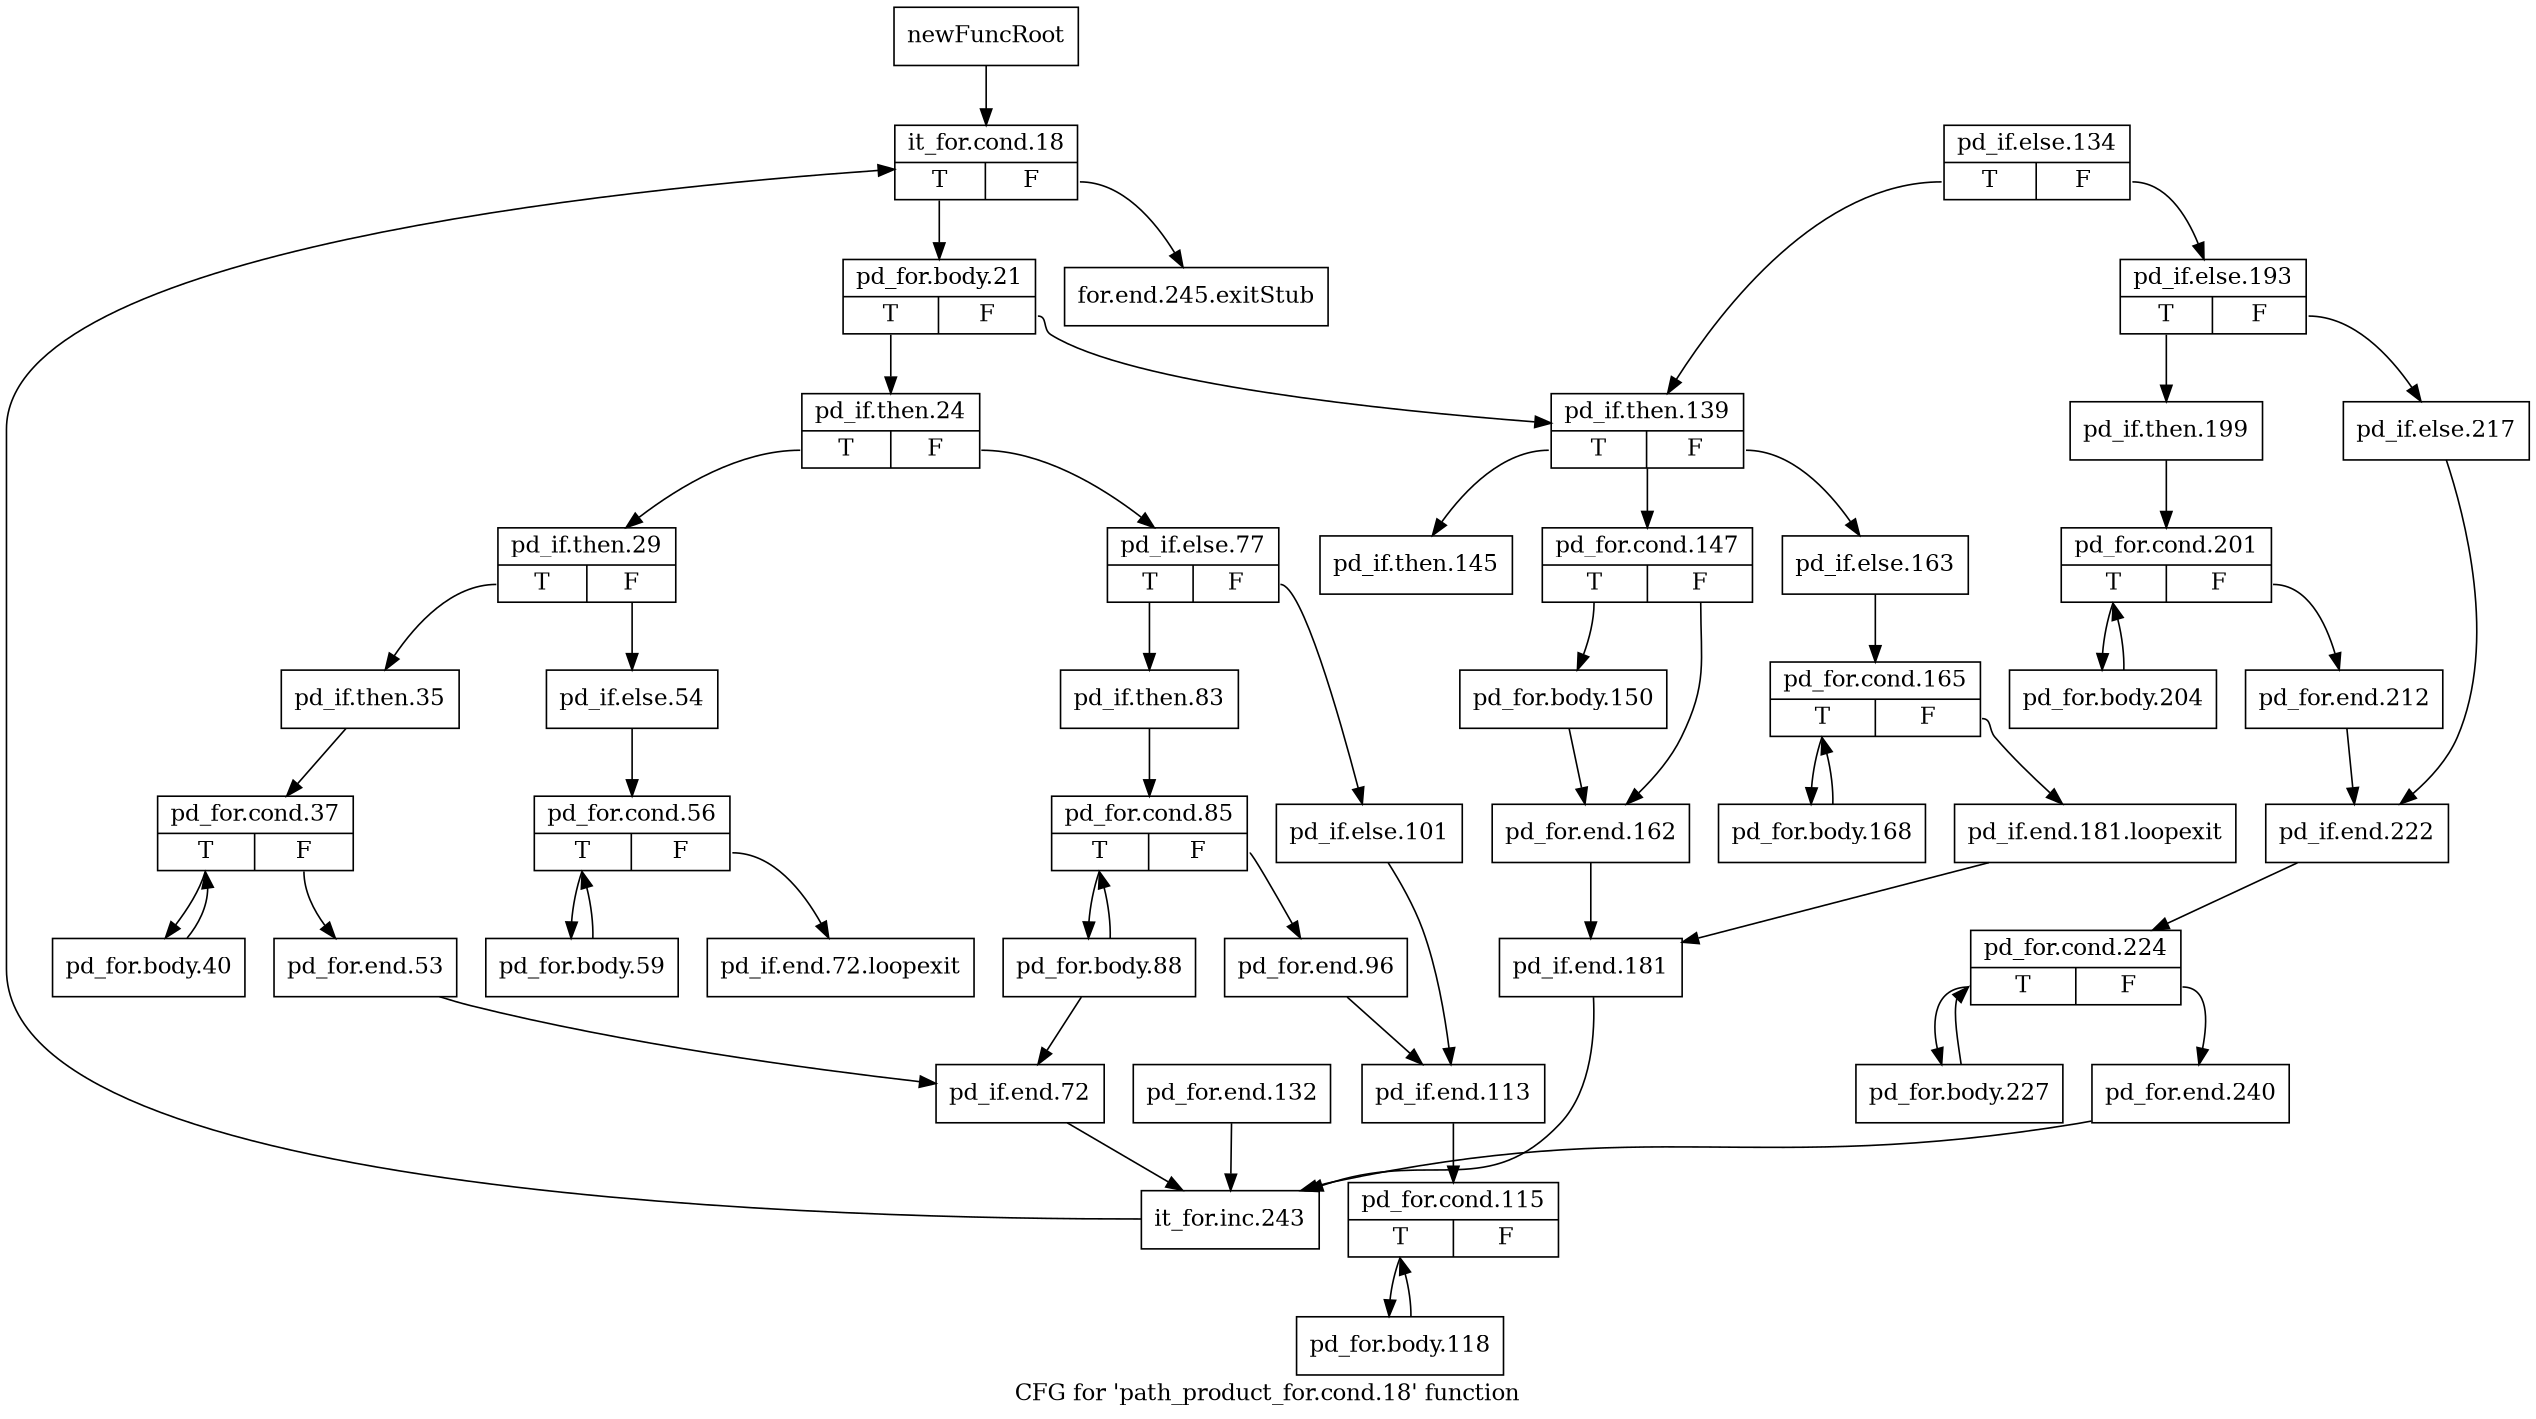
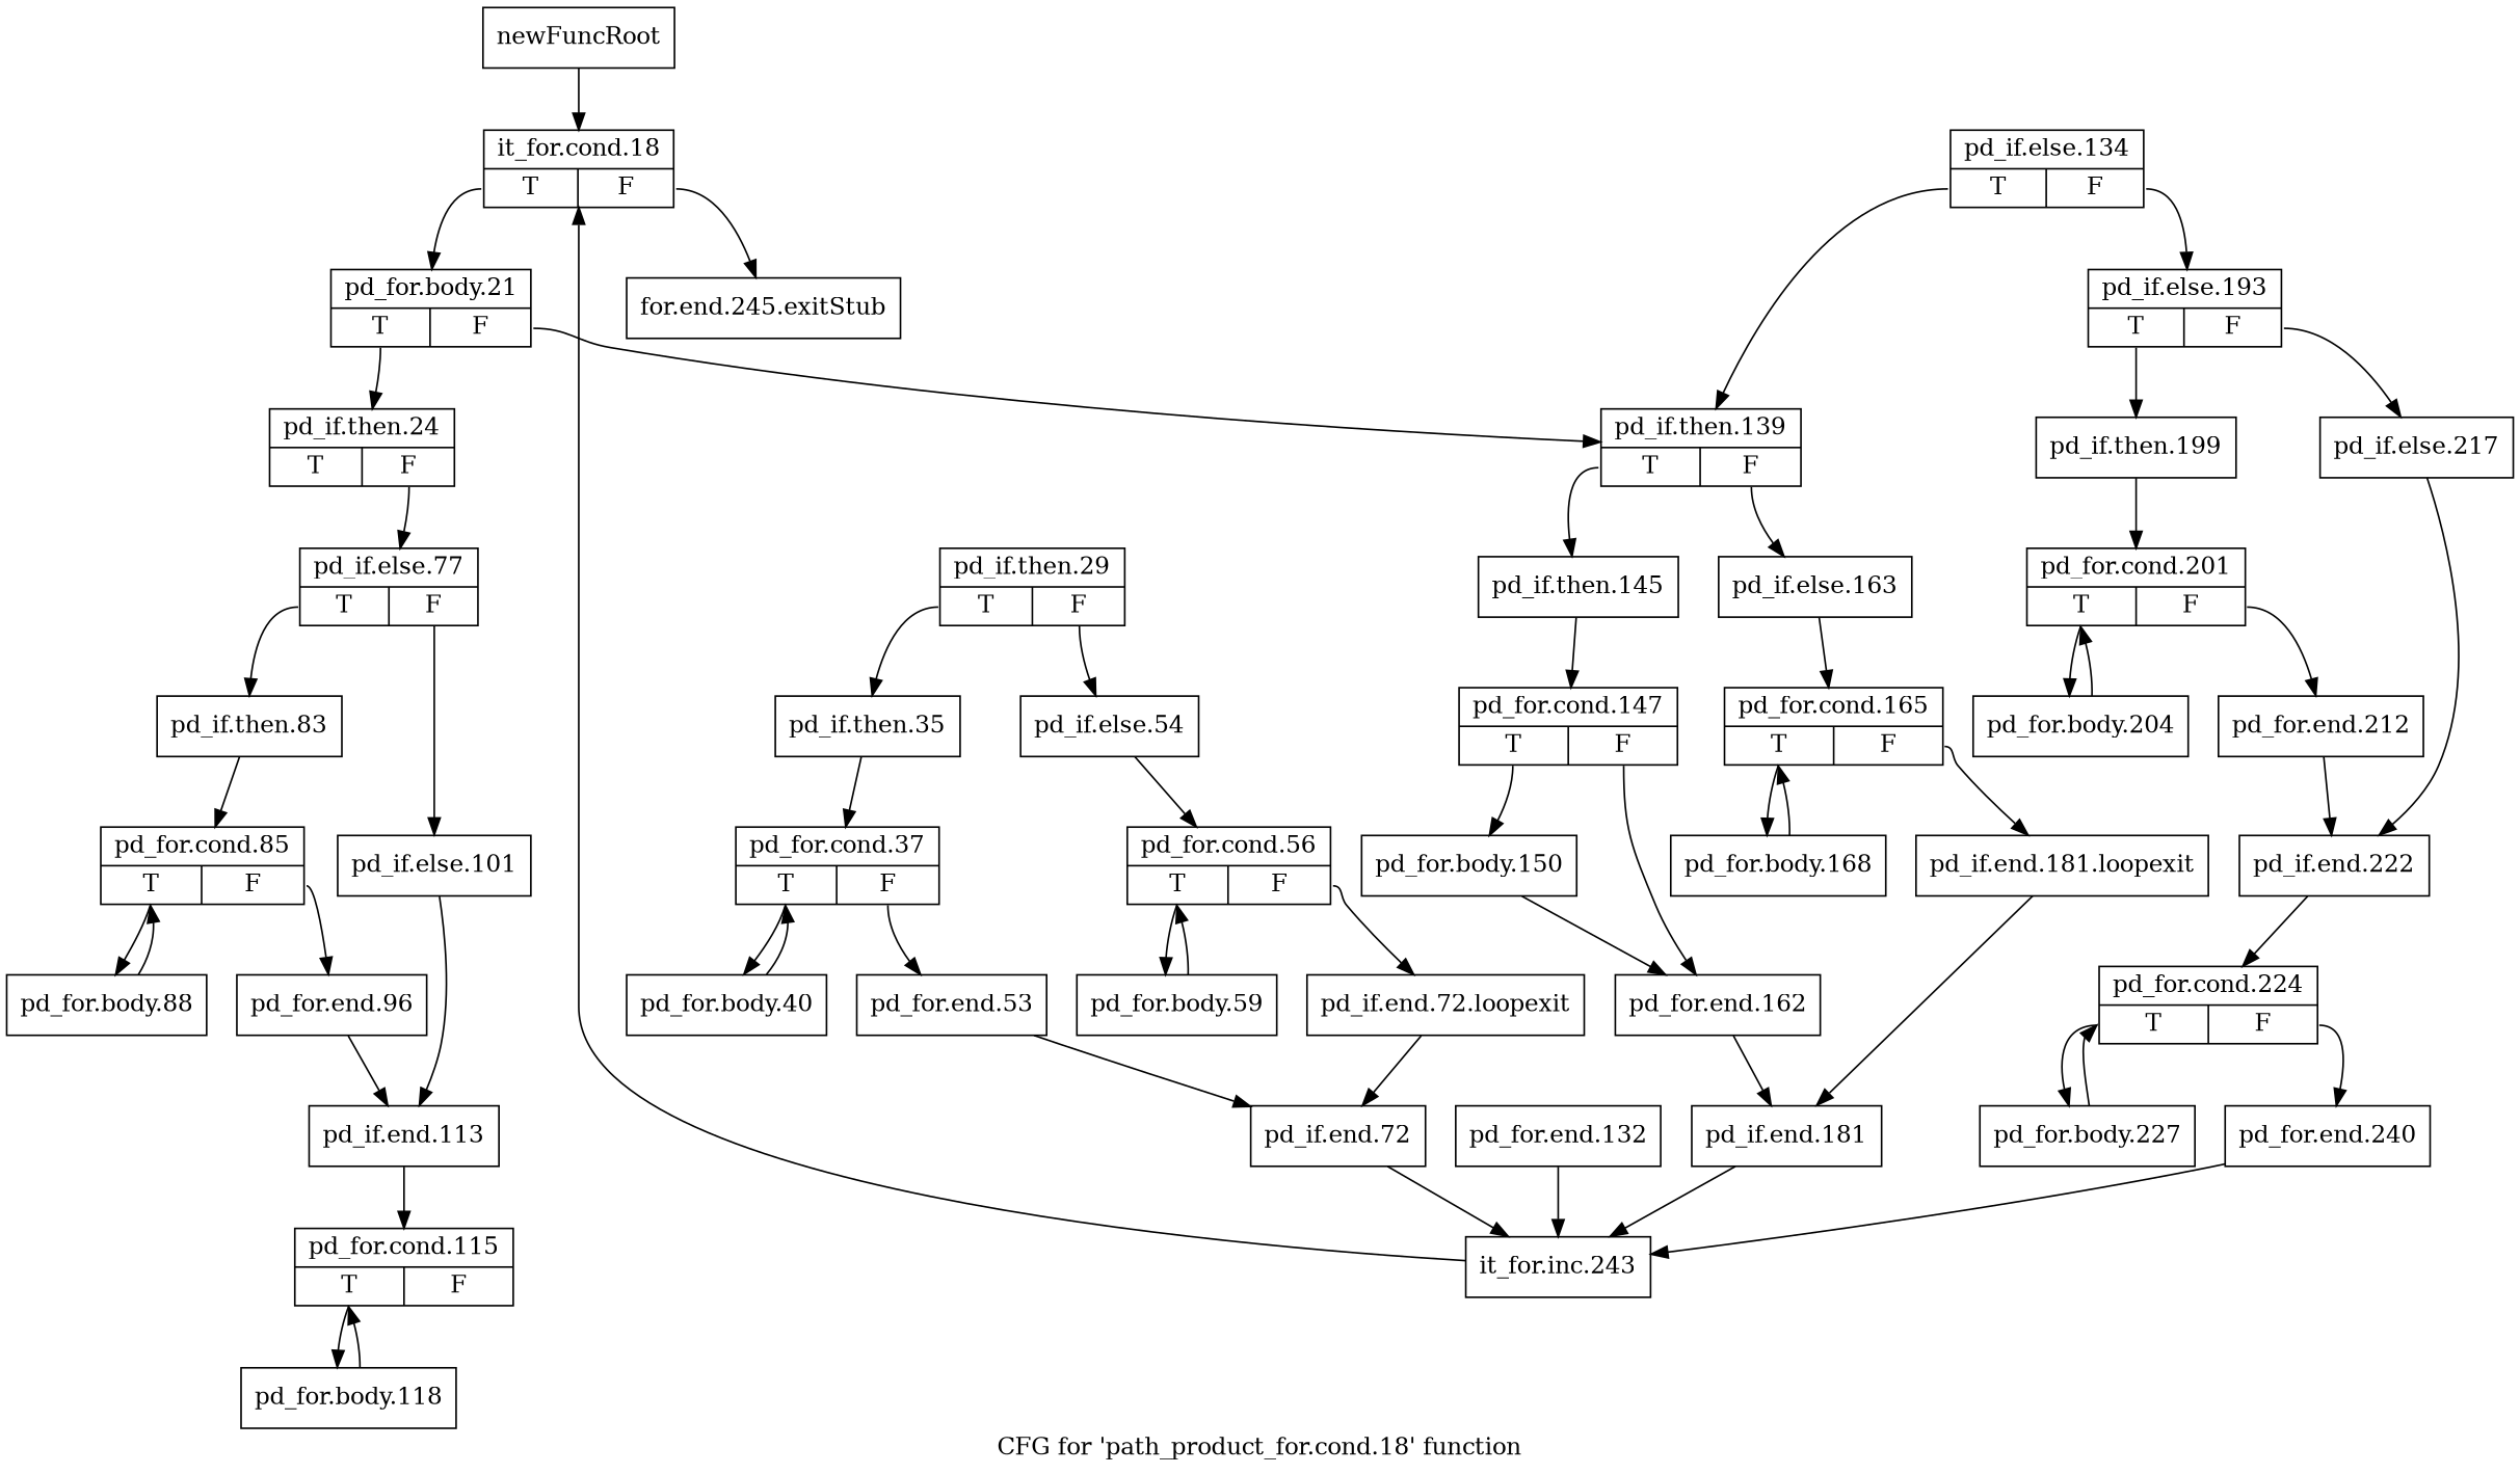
  digraph {
    fontname="DejaVu Serif"
    label="CFG for 'path_product_for.cond.18' function"
    node [fontname="DejaVu Serif" shape=record]
    edge [fontname="DejaVu Serif"]
    n1 [label="{newFuncRoot}"]
    n2 [label="{it_for.cond.18|{<s0>T|<s1>F}}"]
    n3 [label="{for.end.245.exitStub}"]
    n4 [label="{pd_for.body.21|{<s0>T|<s1>F}}"]
    n5 [label="{pd_if.then.24|{<s0>T|<s1>F}}"]
    n6 [label="{pd_if.then.139|{<s0>T|<s1>F}}"]
    n7 [label="{pd_if.then.29|{<s0>T|<s1>F}}"]
    n8 [label="{pd_if.else.77|{<s0>T|<s1>F}}"]
    n9 [label="{pd_if.else.134|{<s0>T|<s1>F}}"]
    n10 [label="{pd_if.else.193|{<s0>T|<s1>F}}"]
    n11 [label="{pd_if.then.35}"]
    n12 [label="{pd_if.else.54}"]
    n13 [label="{pd_if.then.83}"]
    n14 [label="{pd_if.else.101}"]
    n15 [label="{pd_if.then.145}"]
    n16 [label="{pd_if.else.163}"]
    n17 [label="{pd_if.then.199}"]
    n18 [label="{pd_if.else.217}"]
    n19 [label="{pd_for.cond.147|{<s0>T|<s1>F}}"]
    n20 [label="{pd_for.cond.165|{<s0>T|<s1>F}}"]
    n21 [label="{pd_for.cond.201|{<s0>T|<s1>F}}"]
    n22 [label="{pd_if.end.222}"]
    n23 [label="{pd_for.body.204}"]
    n24 [label="{pd_for.end.212}"]
    n25 [label="{pd_for.cond.224|{<s0>T|<s1>F}}"]
    n26 [label="{pd_for.body.227}"]
    n27 [label="{pd_for.end.240}"]
    n28 [label="{it_for.inc.243}"]
    n29 [label="{pd_for.body.150}"]
    n30 [label="{pd_for.end.162}"]
    n31 [label="{pd_for.body.168}"]
    n32 [label="{pd_if.end.181.loopexit}"]
    n33 [label="{pd_if.end.181}"]
    n34 [label="{pd_for.cond.37|{<s0>T|<s1>F}}"]
    n35 [label="{pd_for.cond.56|{<s0>T|<s1>F}}"]
    n36 [label="{pd_for.cond.85|{<s0>T|<s1>F}}"]
    n37 [label="{pd_if.end.113}"]
    n38 [label="{pd_for.body.88}"]
    n39 [label="{pd_for.end.96}"]
    n40 [label="{pd_for.cond.115|{<s0>T|<s1>F}}"]
    n41 [label="{pd_for.body.118}"]
    n42 [label="{pd_for.end.132}"]
    n43 [label="{pd_for.body.40}"]
    n44 [label="{pd_for.end.53}"]
    n45 [label="{pd_for.body.59}"]
    n46 [label="{pd_if.end.72.loopexit}"]
    n47 [label="{pd_if.end.72}"]
    n1 -> n2
    n2 -> n3 [tailport=s1]
    n2 -> n4 [tailport=s0]
    n4 -> n5 [tailport=s0]
    n4 -> n6 [tailport=s1]
-   n5 -> n7 [tailport=s0]
    n5 -> n8 [tailport=s1]
    n6 -> n15 [tailport=s0]
    n6 -> n16 [tailport=s1]
    n7 -> n11 [tailport=s0]
    n7 -> n12 [tailport=s1]
    n8 -> n13 [tailport=s0]
    n8 -> n14 [tailport=s1]
    n9 -> n6 [tailport=s0]
    n9 -> n10 [tailport=s1]
    n10 -> n17 [tailport=s0]
    n10 -> n18 [tailport=s1]
    n11 -> n34
    n12 -> n35
    n13 -> n36
    n14 -> n37
-   n6 -> n19
+   n15 -> n19
    n16 -> n20
    n17 -> n21
    n18 -> n22
    n19 -> n29 [tailport=s0]
    n19 -> n30 [tailport=s1]
    n20 -> n31 [tailport=s0]
    n20 -> n32 [tailport=s1]
    n21 -> n23 [tailport=s0]
    n21 -> n24 [tailport=s1]
    n22 -> n25
    n23 -> n21
    n24 -> n22
    n25 -> n26 [tailport=s0]
    n25 -> n27 [tailport=s1]
    n26 -> n25
    n27 -> n28
    n28 -> n2
    n29 -> n30
    n30 -> n33
    n31 -> n20
    n32 -> n33
    n33 -> n28
    n34 -> n43 [tailport=s0]
    n34 -> n44 [tailport=s1]
    n35 -> n45 [tailport=s0]
    n35 -> n46 [tailport=s1]
    n36 -> n38 [tailport=s0]
    n36 -> n39 [tailport=s1]
    n37 -> n40
    n38 -> n36
    n39 -> n37
    n40 -> n41 [tailport=s0]
    n41 -> n40
    n42 -> n28
    n43 -> n34
    n44 -> n47
    n45 -> n35
-   n38 -> n47
+   n46 -> n47
    n47 -> n28
  }
